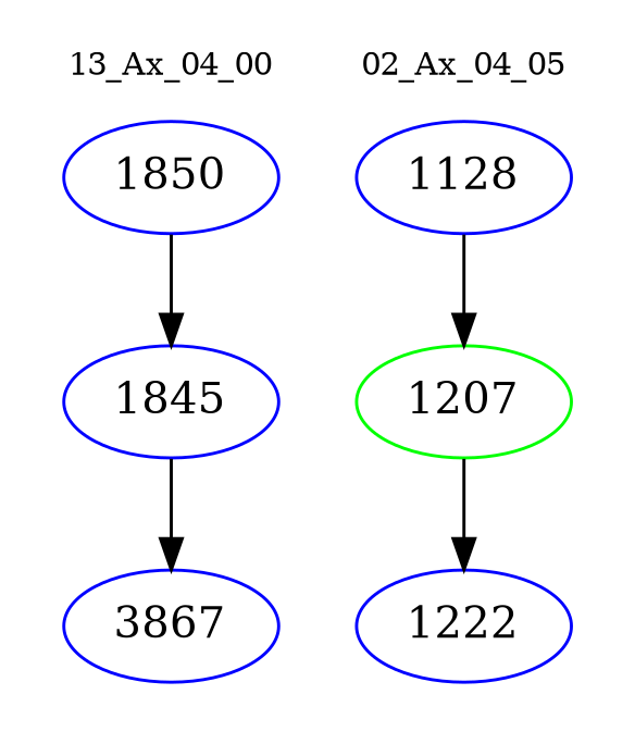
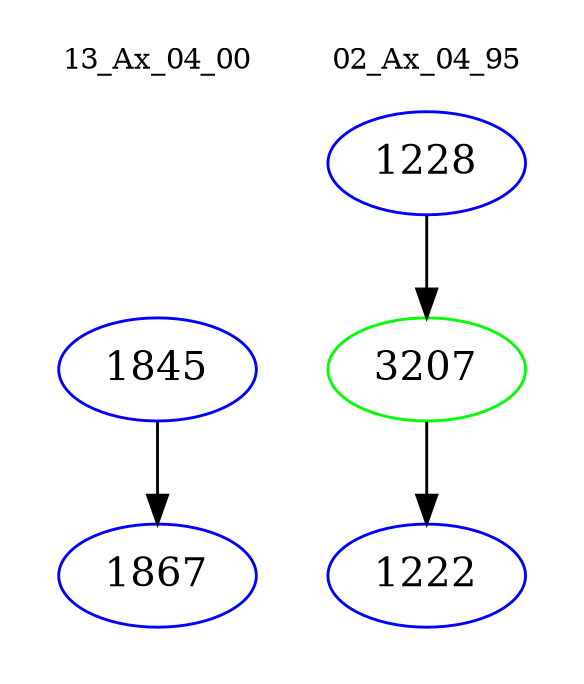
  digraph {
    node [color=blue]
    edge [color=black]
-   n1 [label=1850]
    n2 [label=1845]
-   n3 [label=3867]
-   n4 [label=1128]
-   n5 [color=green label=1207]
+   n3 [label=1867]
+   n4 [label=1228]
+   n5 [color=green label=3207]
    n6 [label=1222]
    subgraph cluster_1 {
      color=white
      fontsize=10
      label="13_Ax_04_00"
-     n1
      n2
      n3
    }
    subgraph cluster_2 {
      color=white
      fontsize=10
-     label="02_Ax_04_05"
+     label="02_Ax_04_95"
      n4
      n5
      n6
    }
-   n1 -> n2
    n2 -> n3
    n4 -> n5
    n5 -> n6
  }
